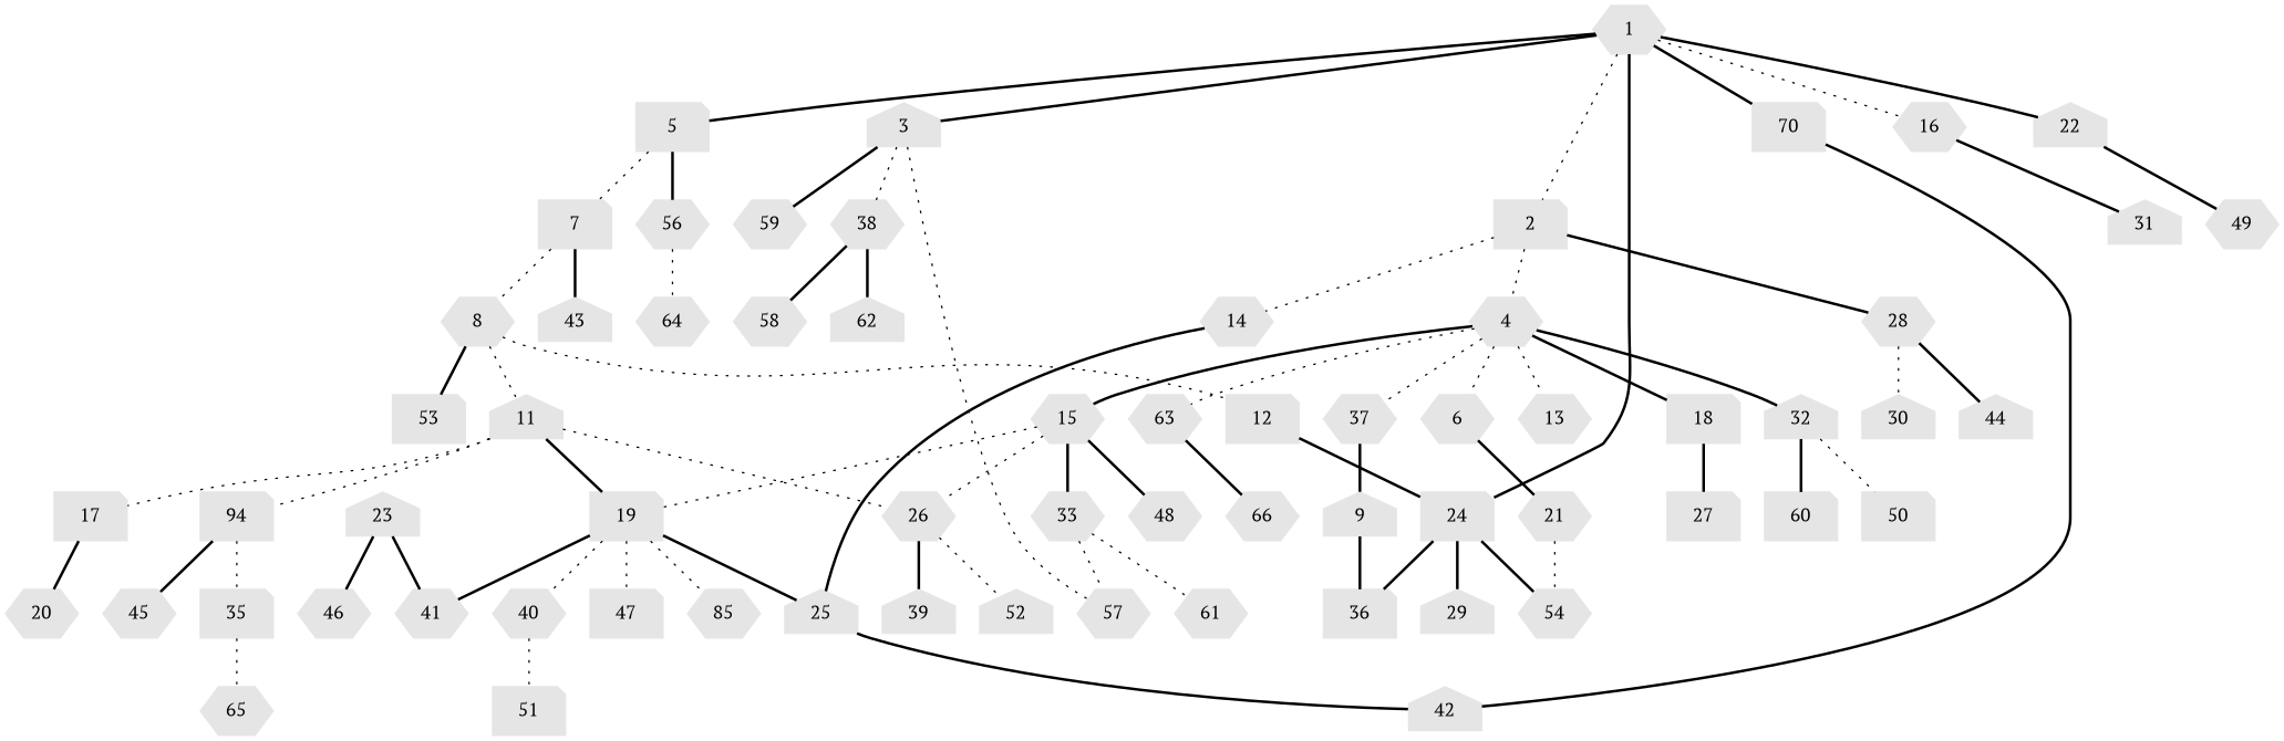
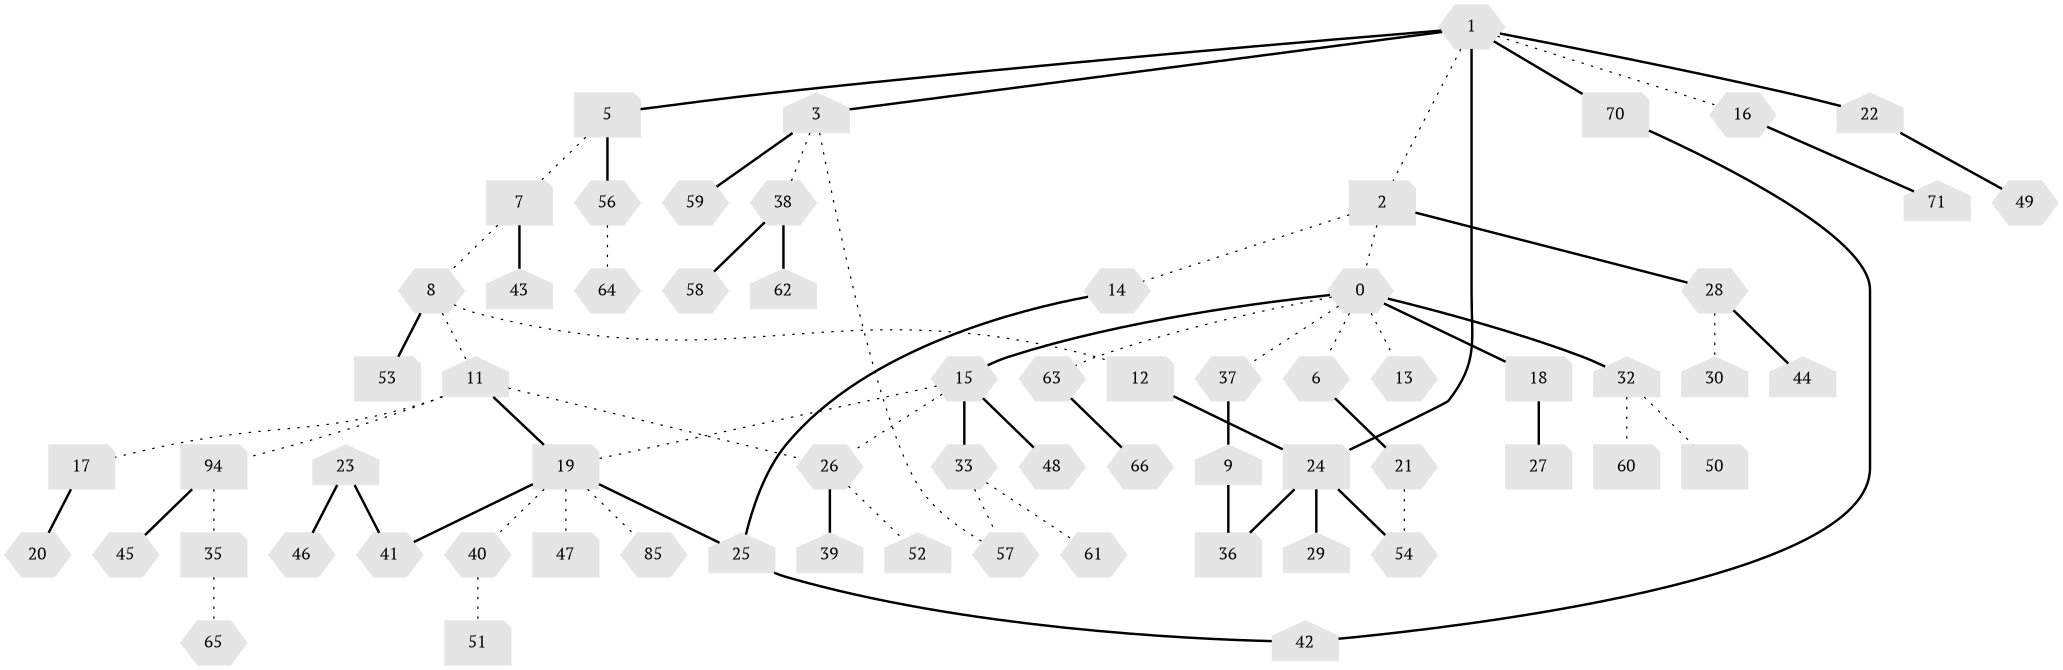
  graph {
    fontname="PT Serif"
    node [color=gray90 fontname="PT Serif" shape=hexagon style=filled]
    edge [fontname="PT Serif" style=bold]
    2 [shape=note]
    1
    3 [shape=house]
    5 [shape=note]
    n5 [label=70 shape=note]
    16
    22 [shape=house]
    24 [shape=note]
-   4
+   4 [label=0]
    14
    28
    38
    57
    59
    7 [shape=note]
    56
    42 [shape=house]
-   31 [shape=house]
+   31 [shape=house label=71]
    49
    36 [shape=note]
    54
    29 [shape=house]
    6
    13
    15
    18 [shape=note]
    32 [shape=house]
    37
    63
    25 [shape=house]
    30 [shape=house]
    44 [shape=house]
    58
    62 [shape=house]
    21
    9 [shape=house]
    19 [shape=note]
    26
    33
    48
    27 [shape=note]
    50 [shape=note]
    60 [shape=note]
    66
    8
    43 [shape=house]
    64
    11 [shape=house]
    12 [shape=note]
    53 [shape=note]
    17 [shape=note]
    n52 [label=94 shape=note]
    20
    40
    41
    47 [shape=note]
    n57 [label=85]
    39 [shape=house]
    52 [shape=house]
    35 [shape=note]
    45
    23 [shape=house]
    46
    61
    51 [shape=note]
    65
    2 -- 4 [style=dotted]
    2 -- 14 [style=dotted]
    2 -- 28
    1 -- 2 [style=dotted]
    1 -- 3
    1 -- 5
    1 -- n5
    1 -- 16 [style=dotted]
    1 -- 22
    1 -- 24
    3 -- 38 [style=dotted]
    3 -- 57 [style=dotted]
    3 -- 59
    5 -- 7 [style=dotted]
    5 -- 56
    n5 -- 42
    16 -- 31
    22 -- 49
    24 -- 36
    24 -- 54
    24 -- 29
    4 -- 6 [style=dotted]
    4 -- 13 [style=dotted]
    4 -- 15
    4 -- 18
    4 -- 32
    4 -- 37 [style=dotted]
    4 -- 63 [style=dotted]
    14 -- 25
    28 -- 30 [style=dotted]
    28 -- 44
    38 -- 58
    38 -- 62
    7 -- 8 [style=dotted]
    7 -- 43
    56 -- 64 [style=dotted]
    6 -- 21
    15 -- 19 [style=dotted]
    15 -- 26 [style=dotted]
    15 -- 33
    15 -- 48
    18 -- 27
    32 -- 50 [style=dotted]
-   32 -- 60
+   32 -- 60 [style=dotted]
    37 -- 9
    63 -- 66
    25 -- 42
    21 -- 54 [style=dotted]
    9 -- 36
    19 -- 25
    19 -- 40 [style=dotted]
    19 -- 41
    19 -- 47 [style=dotted]
    19 -- n57 [style=dotted]
    26 -- 39
    26 -- 52 [style=dotted]
    33 -- 57 [style=dotted]
    33 -- 61 [style=dotted]
    8 -- 11 [style=dotted]
    8 -- 12 [style=dotted]
    8 -- 53
    11 -- 19
    11 -- 26 [style=dotted]
    11 -- 17 [style=dotted]
    11 -- n52 [style=dotted]
    12 -- 24
    17 -- 20
    n52 -- 35 [style=dotted]
    n52 -- 45
    40 -- 51 [style=dotted]
    35 -- 65 [style=dotted]
    23 -- 41
    23 -- 46
  }
